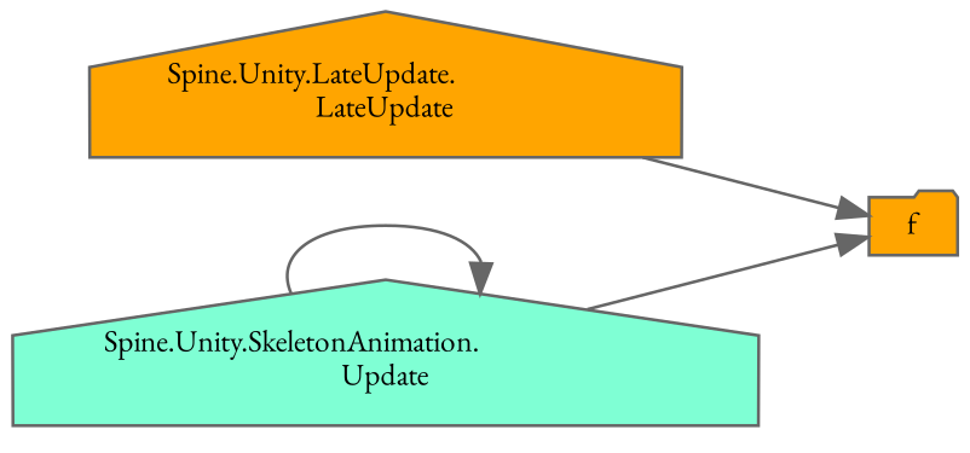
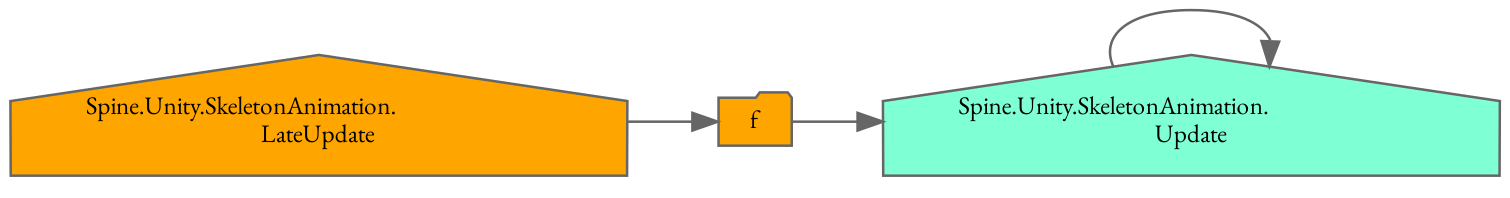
  digraph {
    fontname="EB Garamond"
    rankdir=LR
    node [color=grey40 fillcolor=orange fontname="EB Garamond" fontsize=10 shape=house style=filled]
    edge [color=gray40 fontname="EB Garamond" fontsize=10 labelfontname=Helvetica labelfontsize=10 style=solid]
-   n1 [color=gray40 fontcolor=black height=0.2 label="Spine.Unity.LateUpdate.\lLateUpdate" width=0.4]
+   n1 [color=gray40 fontcolor=black height=0.2 label="Spine.Unity.SkeletonAnimation.\lLateUpdate" width=0.4]
    n2 [height=0.2 label=f shape=folder width=0.4]
    n3 [fillcolor=aquamarine height=0.2 label="Spine.Unity.SkeletonAnimation.\lUpdate" width=0.4]
    n1 -> n2
-   n3 -> n2
+   n2 -> n3
    n3 -> n3
  }
